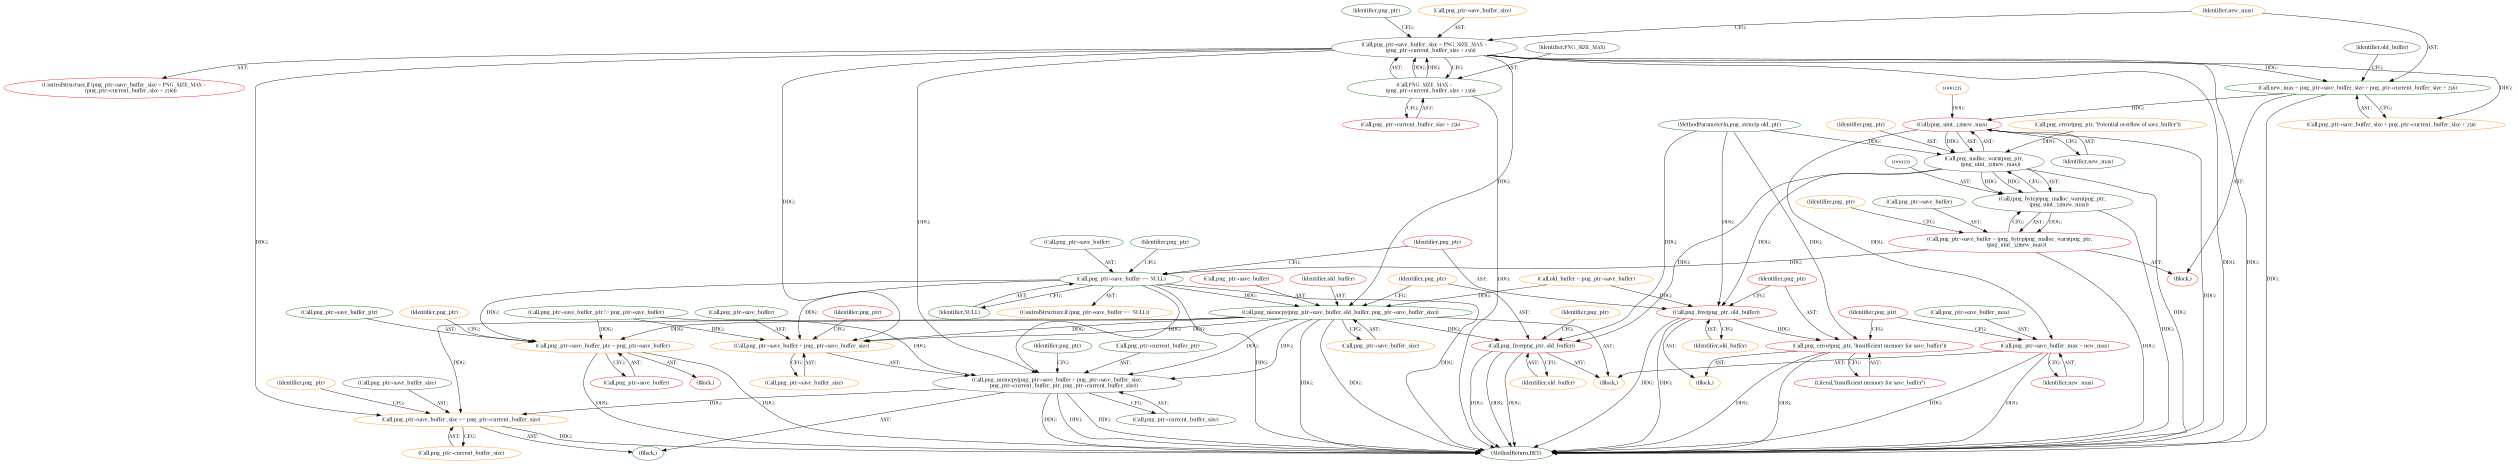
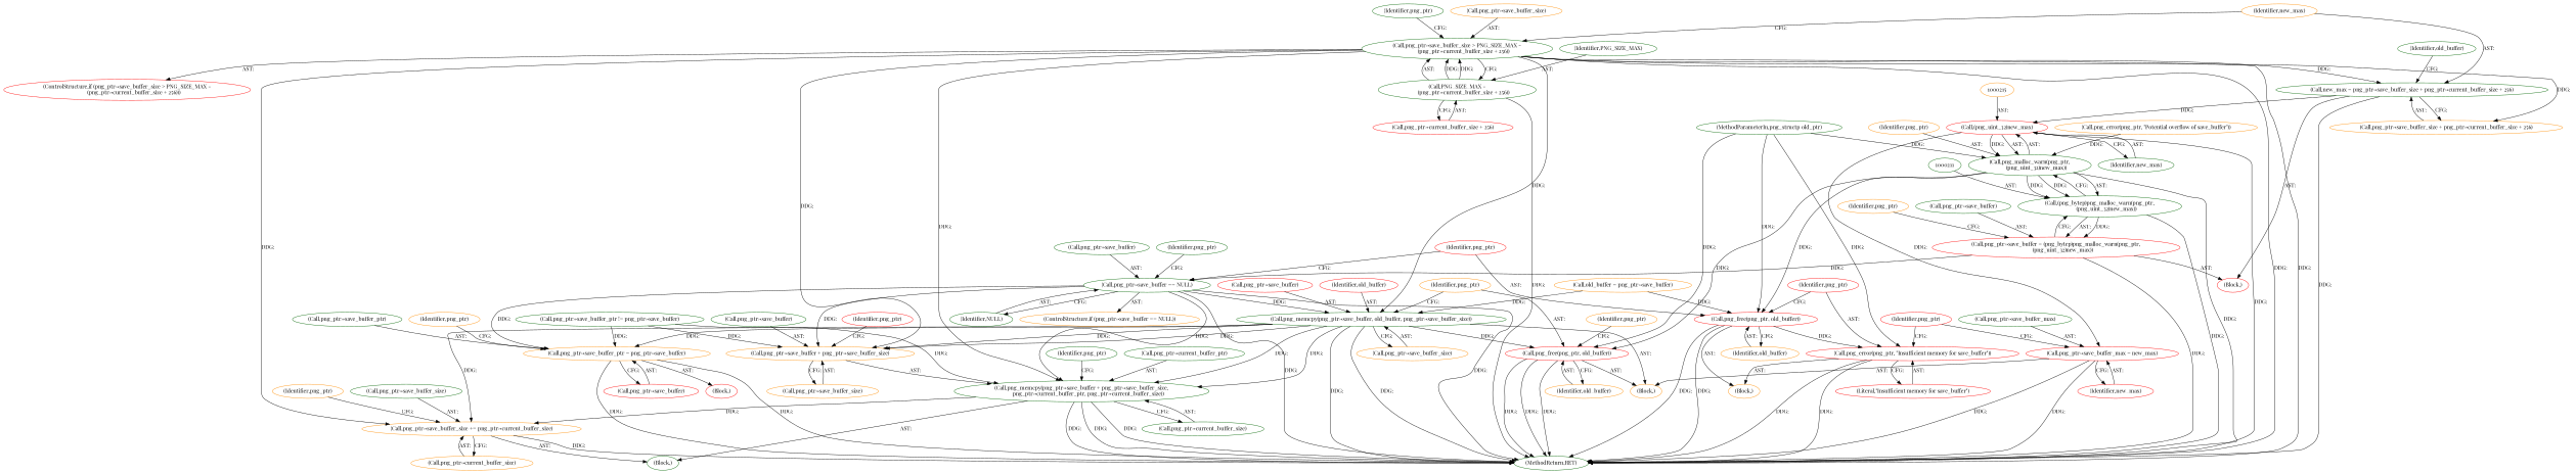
  digraph {
    fontname="Playfair Display"
    node [color=darkgreen fontname="Playfair Display"]
    edge [fontname="Playfair Display"]
    n1 [label="(Call,new_max = png_ptr->save_buffer_size + png_ptr->current_buffer_size + 256)"]
    n2 [color=red label="(Call,(png_uint_32)new_max)"]
    n3 [label="(MethodReturn,RET)"]
    n4 [color=red label="(Block,)"]
    n5 [color=darkorange label="(Call,png_ptr->save_buffer_size + png_ptr->current_buffer_size + 256)"]
    n6 [label="(Call,png_malloc_warn(png_ptr,\n         (png_uint_32)new_max))"]
    n7 [color=red label="(Call,png_ptr->save_buffer_max = new_max)"]
    n8 [label="(Identifier,new_max)"]
    n9 [label="(Call,png_ptr->save_buffer_size > PNG_SIZE_MAX -\n         (png_ptr->current_buffer_size + 256))"]
    n10 [label="(Call,PNG_SIZE_MAX -\n         (png_ptr->current_buffer_size + 256))"]
    n11 [label="(Call,png_memcpy(png_ptr->save_buffer, old_buffer, png_ptr->save_buffer_size))"]
    n12 [label="(Call,png_memcpy(png_ptr->save_buffer + png_ptr->save_buffer_size,\n         png_ptr->current_buffer_ptr, png_ptr->current_buffer_size))"]
    n13 [color=darkorange label="(Call,png_ptr->save_buffer_size += png_ptr->current_buffer_size)"]
    n14 [color=darkorange label="(Call,png_ptr->save_buffer + png_ptr->save_buffer_size)"]
    n15 [color=red label="(ControlStructure,if (png_ptr->save_buffer_size > PNG_SIZE_MAX -\n         (png_ptr->current_buffer_size + 256)))"]
    n16 [color=red label="(Call,png_ptr->current_buffer_size + 256)"]
    n17 [color=red label="(Call,png_free(png_ptr, old_buffer))"]
    n18 [color=darkorange label="(Call,png_ptr->save_buffer_ptr = png_ptr->save_buffer)"]
    n19 [color=darkorange label="(Call,png_ptr->save_buffer_size)"]
    n20 [color=darkorange label="(Block,)"]
    n21 [label="(Block,)"]
    n22 [label="(Call,png_ptr->current_buffer_size)"]
    n23 [color=darkorange label="(Call,png_ptr->current_buffer_size)"]
    n24 [color=darkorange label="(Call,png_ptr->save_buffer_size)"]
    n25 [label="(Call,(png_bytep)png_malloc_warn(png_ptr,\n         (png_uint_32)new_max))"]
    n26 [color=red label="(Call,png_free(png_ptr, old_buffer))"]
    n27 [color=red label="(Identifier,new_max)"]
    n28 [color=red label="(Call,png_ptr->save_buffer = (png_bytep)png_malloc_warn(png_ptr,\n         (png_uint_32)new_max))"]
    n29 [color=darkorange label="(Identifier,old_buffer)"]
    n30 [color=red label="(Call,png_error(png_ptr, \"Insufficient memory for save_buffer\"))"]
    n31 [color=darkorange label="(Block,)"]
    n32 [color=darkorange label="(Identifier,old_buffer)"]
    n33 [label="(Call,png_ptr->save_buffer == NULL)"]
    n34 [label="(Identifier,NULL)"]
    n35 [color=darkorange label="(ControlStructure,if (png_ptr->save_buffer == NULL))"]
    n36 [color=red label="(Block,)"]
    n37 [color=red label="(Call,png_ptr->save_buffer)"]
    n38 [color=red label="(Literal,\"Insufficient memory for save_buffer\")"]
    n39 [label="(Identifier,png_ptr)"]
    n40 [color=red label="(Identifier,png_ptr)"]
    n41 [color=darkorange label="(Identifier,png_ptr)"]
    n42 [color=darkorange label="(Identifier,new_max)"]
    n43 [label="(Identifier,PNG_SIZE_MAX)"]
    n44 [color=red label="(Identifier,png_ptr)"]
    n45 [color=darkorange label="(Identifier,png_ptr)"]
    n46 [label="(Call,png_ptr->save_buffer_ptr != png_ptr->save_buffer)"]
    n47 [label="(Call,png_ptr->save_buffer)"]
    n48 [label="(MethodParameterIn,png_structp old_ptr)"]
    n49 [color=darkorange label="(Identifier,png_ptr)"]
    n50 [label="(Call,png_ptr->save_buffer)"]
    n51 [color=darkorange label="(Call,png_error(png_ptr, \"Potential overflow of save_buffer\"))"]
    n52 [label="(Call,png_ptr->save_buffer)"]
    n53 [color=red label="(Identifier,png_ptr)"]
    n54 [label="(Identifier,old_buffer)"]
    n55 [color=red label="(Call,png_ptr->save_buffer)"]
    n56 [color=darkorange label="(Identifier,png_ptr)"]
    n57 [label="(Identifier,png_ptr)"]
    n58 [label="(Call,png_ptr->save_buffer_max)"]
    n59 [color=darkorange label="(Call,old_buffer = png_ptr->save_buffer)"]
    n60 [label="(Call,png_ptr->save_buffer_size)"]
    n61 [color=darkorange label="(Call,png_ptr->save_buffer_size)"]
    n62 [color=darkorange label="(Identifier,png_ptr)"]
    n63 [label="(Call,png_ptr->current_buffer_ptr)"]
    n64 [color=darkorange label="(Identifier,png_ptr)"]
    n65 [label="(Call,png_ptr->save_buffer_ptr)"]
    n66 [label="(Identifier,png_ptr)"]
    n67 [color=red label="(Identifier,png_ptr)"]
    n68 [color=red label="(Identifier,old_buffer)"]
    1000215 [color=darkorange]
    1000211
    n1 -> n2 [label="DDG: "]
    n1 -> n3 [label="DDG: "]
    n1 -> n4 [label="AST: "]
    n1 -> n5 [label="CFG: "]
    n2 -> n3 [label="DDG: "]
    n2 -> n6 [label="AST: "]
    n2 -> n6 [label="DDG: "]
    n2 -> n7 [label="DDG: "]
    n2 -> n8 [label="CFG: "]
    n5 -> n1 [label="AST: "]
    n6 -> n2 [label="AST: "]
    n6 -> n3 [label="DDG: "]
    n6 -> n17 [label="DDG: "]
    n6 -> n25 [label="AST: "]
    n6 -> n25 [label="DDG: "]
    n6 -> n25 [label="DDG: "]
    n6 -> n26 [label="DDG: "]
    n7 -> n3 [label="DDG: "]
    n7 -> n3 [label="DDG: "]
    n7 -> n20 [label="AST: "]
    n7 -> n27 [label="CFG: "]
    n8 -> n2 [label="AST: "]
    n9 -> n1 [label="DDG: "]
    n9 -> n3 [label="DDG: "]
    n9 -> n3 [label="DDG: "]
    n9 -> n5 [label="DDG: "]
    n9 -> n10 [label="CFG: "]
    n9 -> n11 [label="DDG: "]
    n9 -> n12 [label="DDG: "]
    n9 -> n13 [label="DDG: "]
    n9 -> n14 [label="DDG: "]
    n9 -> n15 [label="AST: "]
    n10 -> n3 [label="DDG: "]
    n10 -> n9 [label="AST: "]
    n10 -> n9 [label="DDG: "]
    n10 -> n9 [label="DDG: "]
    n10 -> n16 [label="CFG: "]
    n11 -> n3 [label="DDG: "]
    n11 -> n3 [label="DDG: "]
    n11 -> n12 [label="DDG: "]
    n11 -> n12 [label="DDG: "]
    n11 -> n13 [label="DDG: "]
    n11 -> n14 [label="DDG: "]
    n11 -> n14 [label="DDG: "]
    n11 -> n17 [label="DDG: "]
    n11 -> n18 [label="DDG: "]
    n11 -> n19 [label="CFG: "]
    n11 -> n20 [label="AST: "]
    n12 -> n3 [label="DDG: "]
    n12 -> n3 [label="DDG: "]
    n12 -> n3 [label="DDG: "]
    n12 -> n13 [label="DDG: "]
    n12 -> n21 [label="AST: "]
    n12 -> n22 [label="CFG: "]
    n13 -> n3 [label="DDG: "]
    n13 -> n21 [label="AST: "]
    n13 -> n23 [label="CFG: "]
    n14 -> n12 [label="AST: "]
    n14 -> n24 [label="CFG: "]
    n16 -> n10 [label="AST: "]
    n17 -> n3 [label="DDG: "]
    n17 -> n3 [label="DDG: "]
    n17 -> n3 [label="DDG: "]
    n17 -> n20 [label="AST: "]
    n17 -> n29 [label="CFG: "]
    n18 -> n3 [label="DDG: "]
    n18 -> n3 [label="DDG: "]
    n18 -> n36 [label="AST: "]
    n18 -> n37 [label="CFG: "]
    n19 -> n11 [label="AST: "]
    n22 -> n12 [label="AST: "]
    n23 -> n13 [label="AST: "]
    n24 -> n14 [label="AST: "]
    n25 -> n3 [label="DDG: "]
    n25 -> n6 [label="CFG: "]
    n25 -> n28 [label="AST: "]
    n25 -> n28 [label="DDG: "]
    n26 -> n3 [label="DDG: "]
    n26 -> n3 [label="DDG: "]
    n26 -> n30 [label="DDG: "]
    n26 -> n31 [label="AST: "]
    n26 -> n32 [label="CFG: "]
    n27 -> n7 [label="AST: "]
    n28 -> n3 [label="DDG: "]
    n28 -> n4 [label="AST: "]
    n28 -> n25 [label="CFG: "]
    n28 -> n33 [label="DDG: "]
    n29 -> n17 [label="AST: "]
    n30 -> n3 [label="DDG: "]
    n30 -> n3 [label="DDG: "]
    n30 -> n31 [label="AST: "]
    n30 -> n38 [label="CFG: "]
    n32 -> n26 [label="AST: "]
    n33 -> n3 [label="DDG: "]
    n33 -> n3 [label="DDG: "]
    n33 -> n11 [label="DDG: "]
    n33 -> n12 [label="DDG: "]
    n33 -> n14 [label="DDG: "]
    n33 -> n18 [label="DDG: "]
    n33 -> n34 [label="CFG: "]
    n33 -> n35 [label="AST: "]
    n34 -> n33 [label="AST: "]
    n37 -> n18 [label="AST: "]
    n38 -> n30 [label="AST: "]
    n39 -> n9 [label="CFG: "]
    n40 -> n7 [label="CFG: "]
    n40 -> n30 [label="CFG: "]
    n41 -> n28 [label="CFG: "]
    n42 -> n1 [label="AST: "]
    n42 -> n9 [label="CFG: "]
    n43 -> n10 [label="AST: "]
    n44 -> n26 [label="AST: "]
    n44 -> n33 [label="CFG: "]
    n45 -> n6 [label="AST: "]
    n46 -> n12 [label="DDG: "]
    n46 -> n14 [label="DDG: "]
    n46 -> n18 [label="DDG: "]
    n47 -> n33 [label="AST: "]
    n48 -> n6 [label="DDG: "]
    n48 -> n17 [label="DDG: "]
    n48 -> n26 [label="DDG: "]
    n48 -> n30 [label="DDG: "]
    n49 -> n17 [label="CFG: "]
    n50 -> n28 [label="AST: "]
    n51 -> n6 [label="DDG: "]
    n52 -> n14 [label="AST: "]
    n53 -> n26 [label="CFG: "]
    n53 -> n30 [label="AST: "]
    n54 -> n1 [label="CFG: "]
    n55 -> n11 [label="AST: "]
    n56 -> n11 [label="CFG: "]
    n56 -> n17 [label="AST: "]
    n57 -> n12 [label="CFG: "]
    n58 -> n7 [label="AST: "]
    n59 -> n11 [label="DDG: "]
    n59 -> n26 [label="DDG: "]
    n60 -> n13 [label="AST: "]
    n61 -> n9 [label="AST: "]
    n62 -> n18 [label="CFG: "]
    n63 -> n12 [label="AST: "]
    n64 -> n13 [label="CFG: "]
    n65 -> n18 [label="AST: "]
    n66 -> n33 [label="CFG: "]
    n67 -> n14 [label="CFG: "]
    n68 -> n11 [label="AST: "]
-   1000215 -> n2 [label="DDG: "]
+   1000215 -> n2 [label="AST: "]
    1000211 -> n25 [label="AST: "]
  }
